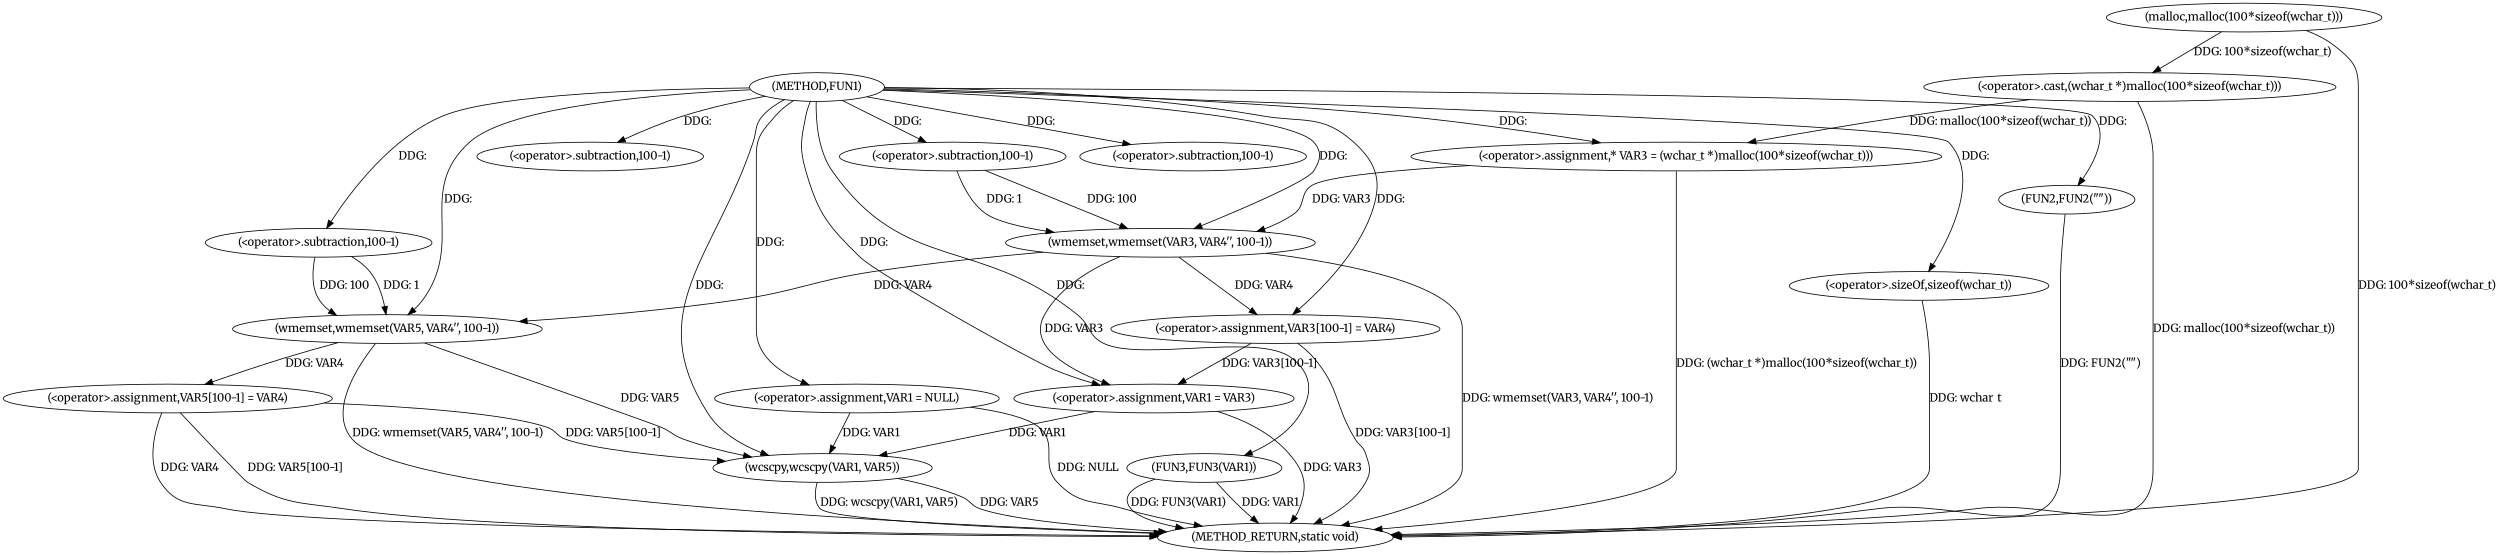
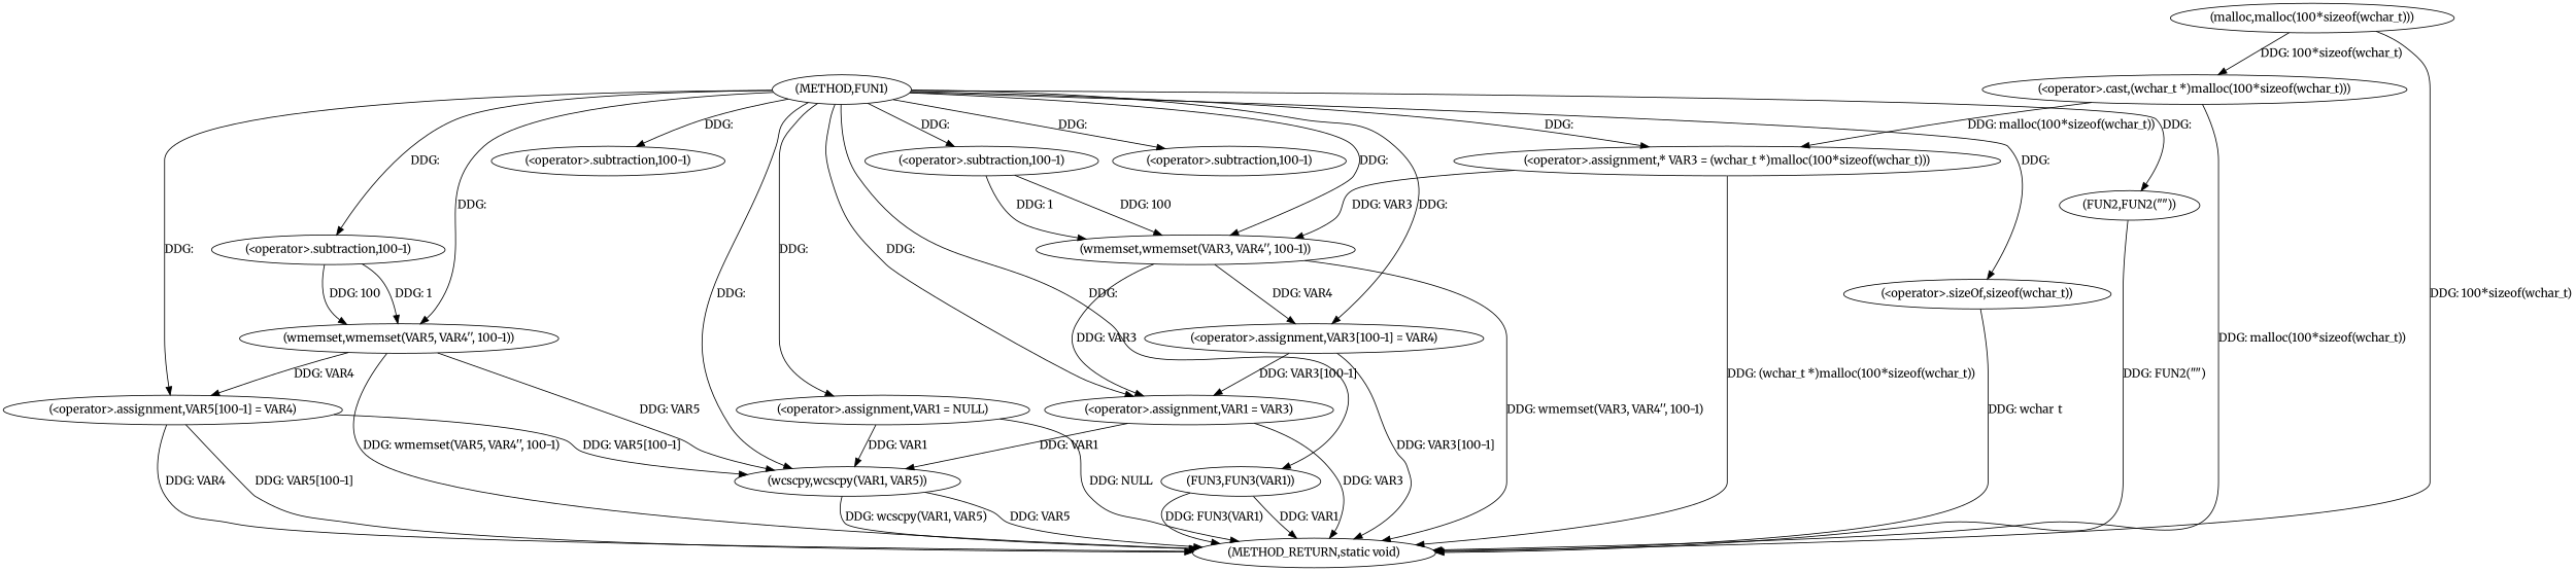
  digraph {
    fontname=Merriweather
    node [fontname=Merriweather]
    edge [fontname=Merriweather]
    n1 [label="(METHOD,FUN1)"]
    n2 [label="(<operator>.assignment,VAR1 = NULL)"]
    n3 [label="(FUN2,FUN2(\"\"))"]
    n4 [label="(<operator>.assignment,* VAR3 = (wchar_t *)malloc(100*sizeof(wchar_t)))"]
    n5 [label="(<operator>.sizeOf,sizeof(wchar_t))"]
    n6 [label="(wmemset,wmemset(VAR3, VAR4'', 100-1))"]
    n7 [label="(<operator>.subtraction,100-1)"]
    n8 [label="(<operator>.assignment,VAR3[100-1] = VAR4)"]
    n9 [label="(<operator>.subtraction,100-1)"]
    n10 [label="(<operator>.assignment,VAR1 = VAR3)"]
    n11 [label="(wmemset,wmemset(VAR5, VAR4'', 100-1))"]
    n12 [label="(<operator>.subtraction,100-1)"]
    n13 [label="(<operator>.assignment,VAR5[100-1] = VAR4)"]
    n14 [label="(<operator>.subtraction,100-1)"]
    n15 [label="(wcscpy,wcscpy(VAR1, VAR5))"]
    n16 [label="(FUN3,FUN3(VAR1))"]
    n17 [label="(METHOD_RETURN,static void)"]
    n18 [label="(<operator>.cast,(wchar_t *)malloc(100*sizeof(wchar_t)))"]
    n19 [label="(malloc,malloc(100*sizeof(wchar_t)))"]
    n1 -> n2 [label="DDG: "]
    n1 -> n3 [label="DDG: "]
    n1 -> n4 [label="DDG: "]
    n1 -> n5 [label="DDG: "]
    n1 -> n6 [label="DDG: "]
    n1 -> n7 [label="DDG: "]
    n1 -> n8 [label="DDG: "]
    n1 -> n9 [label="DDG: "]
    n1 -> n10 [label="DDG: "]
    n1 -> n11 [label="DDG: "]
    n1 -> n12 [label="DDG: "]
+   n1 -> n13 [label="DDG: "]
    n1 -> n14 [label="DDG: "]
    n1 -> n15 [label="DDG: "]
    n1 -> n16 [label="DDG: "]
    n2 -> n15 [label="DDG: VAR1"]
    n2 -> n17 [label="DDG: NULL"]
    n3 -> n17 [label="DDG: FUN2(\"\")"]
    n4 -> n6 [label="DDG: VAR3"]
    n4 -> n17 [label="DDG: (wchar_t *)malloc(100*sizeof(wchar_t))"]
    n5 -> n17 [label="DDG: wchar_t"]
    n6 -> n8 [label="DDG: VAR4"]
    n6 -> n10 [label="DDG: VAR3"]
-   n6 -> n11 [label="DDG: VAR4"]
    n6 -> n17 [label="DDG: wmemset(VAR3, VAR4'', 100-1)"]
    n7 -> n6 [label="DDG: 100"]
    n7 -> n6 [label="DDG: 1"]
    n8 -> n10 [label="DDG: VAR3[100-1]"]
    n8 -> n17 [label="DDG: VAR3[100-1]"]
    n10 -> n15 [label="DDG: VAR1"]
    n10 -> n17 [label="DDG: VAR3"]
    n11 -> n13 [label="DDG: VAR4"]
    n11 -> n15 [label="DDG: VAR5"]
    n11 -> n17 [label="DDG: wmemset(VAR5, VAR4'', 100-1)"]
    n12 -> n11 [label="DDG: 100"]
    n12 -> n11 [label="DDG: 1"]
    n13 -> n15 [label="DDG: VAR5[100-1]"]
    n13 -> n17 [label="DDG: VAR4"]
    n13 -> n17 [label="DDG: VAR5[100-1]"]
    n15 -> n17 [label="DDG: VAR5"]
    n15 -> n17 [label="DDG: wcscpy(VAR1, VAR5)"]
    n16 -> n17 [label="DDG: VAR1"]
    n16 -> n17 [label="DDG: FUN3(VAR1)"]
    n18 -> n4 [label="DDG: malloc(100*sizeof(wchar_t))"]
    n18 -> n17 [label="DDG: malloc(100*sizeof(wchar_t))"]
    n19 -> n17 [label="DDG: 100*sizeof(wchar_t)"]
    n19 -> n18 [label="DDG: 100*sizeof(wchar_t)"]
  }
